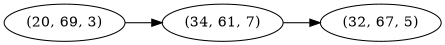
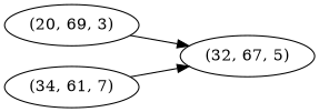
  digraph {
    rankdir=LR
    "(20, 69, 3)"
    "(32, 67, 5)"
    "(34, 61, 7)"
-   "(20, 69, 3)" -> "(34, 61, 7)"
+   "(20, 69, 3)" -> "(32, 67, 5)"
    "(34, 61, 7)" -> "(32, 67, 5)"
  }
